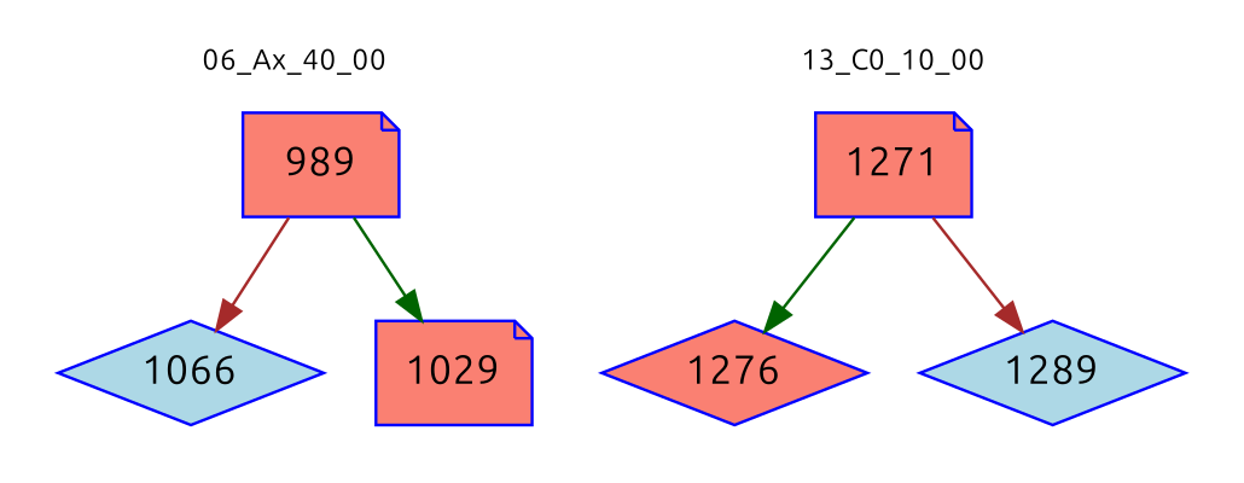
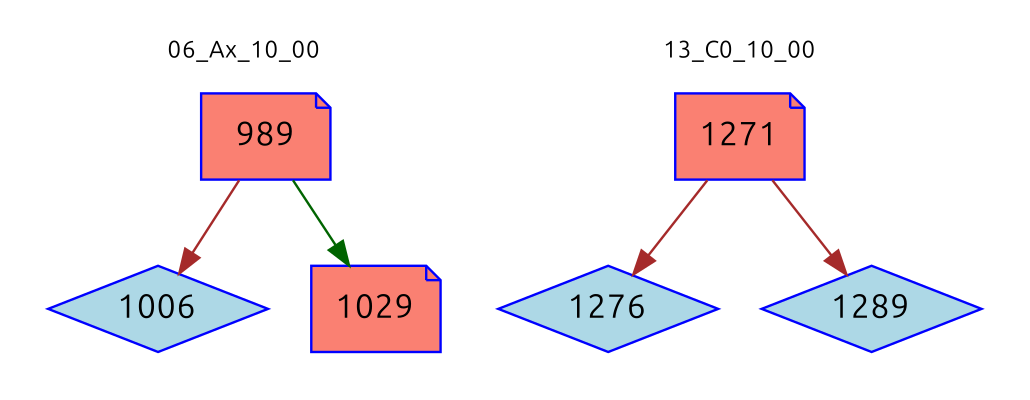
  digraph {
    fontname=Ubuntu
    node [color=blue fillcolor=salmon fontname=Ubuntu shape=note style=filled]
    edge [color=brown fontname=Ubuntu]
    n1 [label=989]
-   n2 [fillcolor=lightblue label=1066 shape=diamond]
+   n2 [fillcolor=lightblue label=1006 shape=diamond]
    n3 [label=1029]
    n4 [label=1271]
-   n5 [label=1276 shape=diamond]
+   n5 [fillcolor=lightblue label=1276 shape=diamond]
    n6 [fillcolor=lightblue label=1289 shape=diamond]
    subgraph cluster_1 {
      color=white
      fontsize=10
-     label="06_Ax_40_00"
+     label="06_Ax_10_00"
      n1
      n2
      n3
    }
    subgraph cluster_2 {
      color=white
      fontsize=10
      label="13_C0_10_00"
      n4
      n5
      n6
    }
    n1 -> n2
    n1 -> n3 [color=darkgreen]
-   n4 -> n5 [color=darkgreen]
+   n4 -> n5
    n4 -> n6
  }
